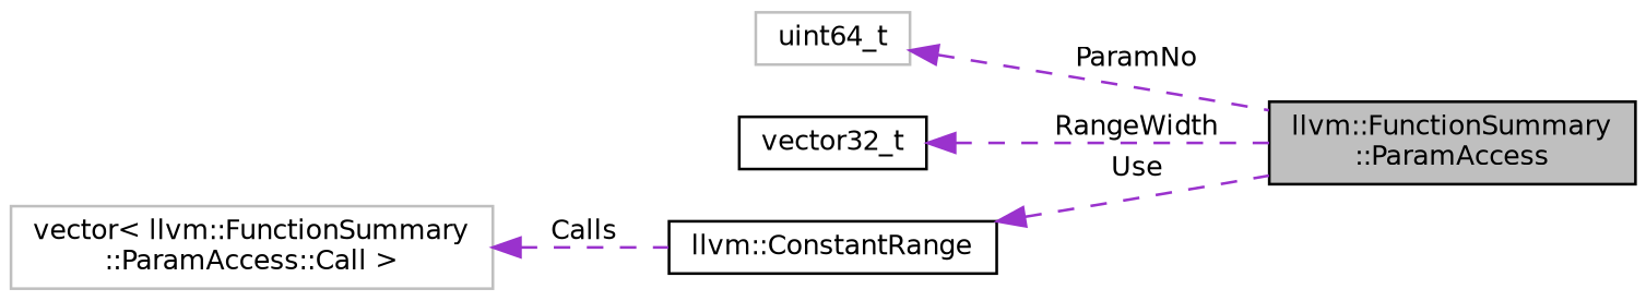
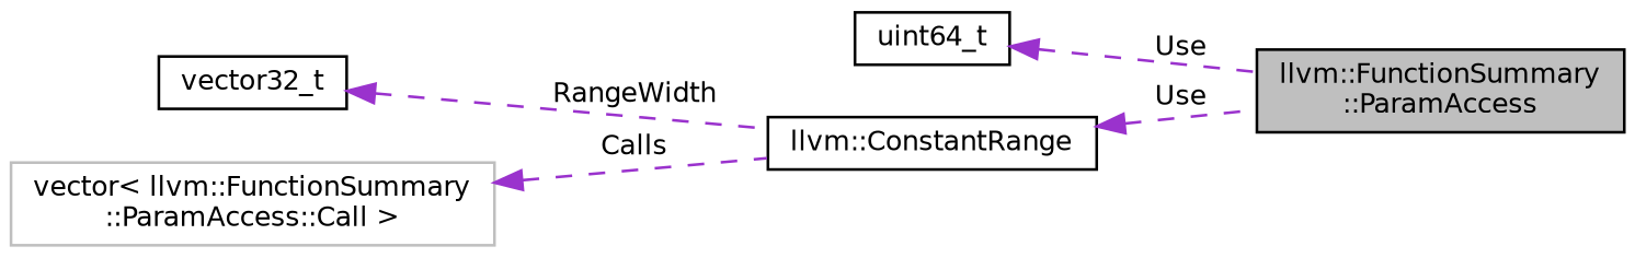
  digraph {
    rankdir=LR
    node [color=black fontname=Helvetica fontsize=10 shape=record]
    edge [color=darkorchid3 dir=back fontname=Helvetica fontsize=10 labelfontname=Helvetica labelfontsize=10 style=dashed]
    n1 [fillcolor=grey75 fontcolor=black height=0.2 label="llvm::FunctionSummary\l::ParamAccess" style=filled width=0.4]
-   n2 [color=grey75 height=0.2 label=uint64_t width=0.4]
+   n2 [height=0.2 label=uint64_t width=0.4]
    n3 [height=0.2 label=vector32_t width=0.4]
    n4 [height=0.2 label="llvm::ConstantRange" width=0.4]
    n5 [color=grey75 height=0.2 label="vector\< llvm::FunctionSummary\l::ParamAccess::Call \>" width=0.4]
-   n2 -> n1 [label=" ParamNo"]
-   n3 -> n1 [label=" RangeWidth"]
+   n2 -> n1 [label=" Use"]
+   n3 -> n4 [label=" RangeWidth"]
    n4 -> n1 [label=" Use"]
    n5 -> n4 [label=" Calls"]
  }
